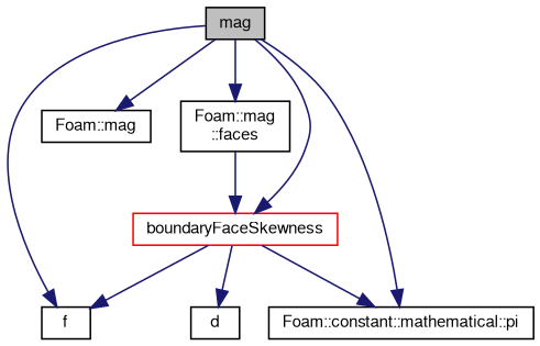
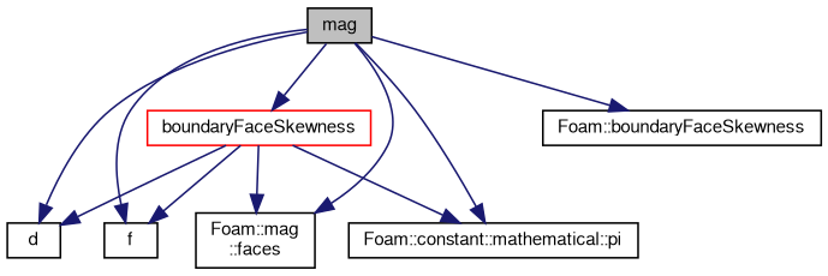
  digraph {
    rankdir=TB
    node [color=black fontname=FreeSans fontsize=10 shape=record]
    edge [color=midnightblue fontname=FreeSans fontsize=10 labelfontname=FreeSans labelfontsize=10 style=solid]
    n1 [fillcolor=grey75 fontcolor=black height=0.2 label=mag style=filled width=0.4]
    n2 [color=red height=0.2 label=boundaryFaceSkewness width=0.4]
-   n3 [height=0.2 label="Foam::mag" width=0.4]
+   n3 [height=0.2 label="Foam::boundaryFaceSkewness" width=0.4]
    n4 [height=0.2 label=d width=0.4]
    n5 [height=0.2 label=f width=0.4]
    n6 [height=0.2 label="Foam::mag\l::faces" width=0.4]
    n7 [height=0.2 label="Foam::constant::mathematical::pi" width=0.4]
    n1 -> n2
    n1 -> n3
+   n1 -> n4
    n1 -> n5
    n1 -> n6
    n1 -> n7
    n2 -> n4
    n2 -> n5
-   n6 -> n2
+   n2 -> n6
    n2 -> n7
  }
